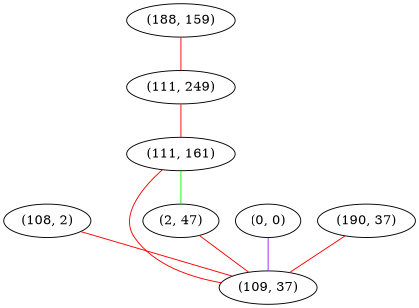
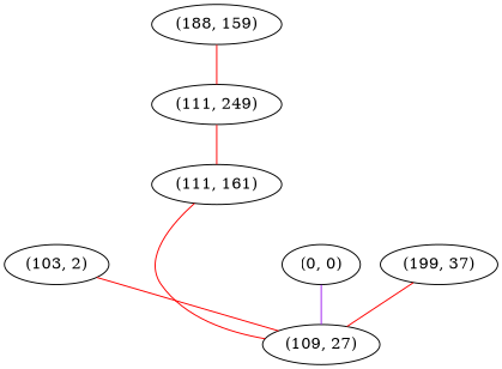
  graph {
    edge [color=red weight=1]
-   "(108, 2)"
-   "(109, 27)" [label="(109, 37)"]
+   "(108, 2)" [label="(103, 2)"]
+   "(109, 27)"
    "(188, 159)"
    "(111, 249)"
    "(111, 161)"
-   "(2, 47)"
    "(0, 0)"
-   "(190, 37)"
+   "(190, 37)" [label="(199, 37)"]
    "(108, 2)" -- "(109, 27)"
    "(188, 159)" -- "(111, 249)"
    "(111, 249)" -- "(111, 161)"
    "(111, 161)" -- "(109, 27)"
-   "(111, 161)" -- "(2, 47)" [color=green weight=2]
-   "(2, 47)" -- "(109, 27)"
    "(0, 0)" -- "(109, 27)" [color=purple weight=4]
    "(190, 37)" -- "(109, 27)"
  }
